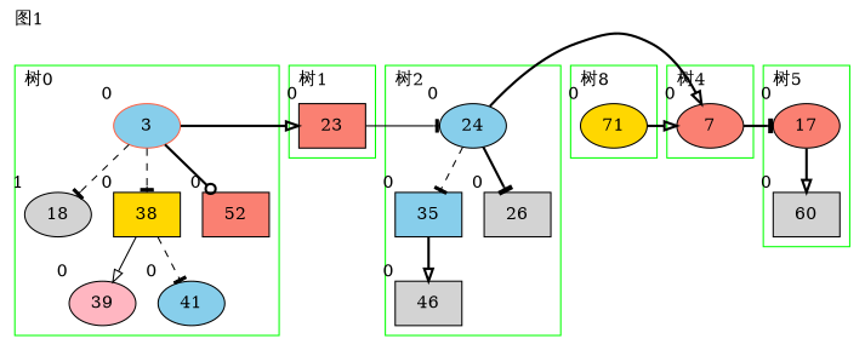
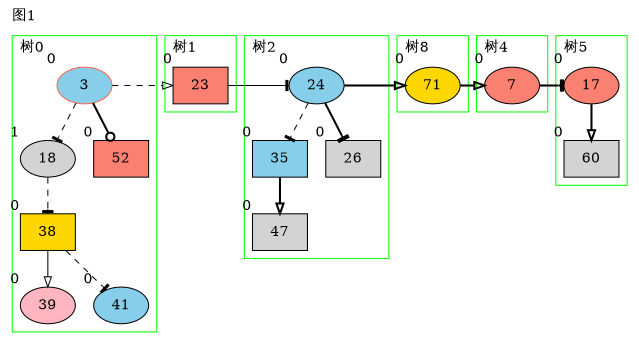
  digraph {
    label="图1"
    labeljust=l
    labelloc=t
    node [fillcolor=skyblue shape=ellipse style=filled xlabel=0]
    edge [arrowhead=tee style=bold]
    n1 [color=tomato label=3]
    n2 [fillcolor=lightgrey label=18 xlabel=1]
    n3 [fillcolor=gold label=38 shape=box]
    n4 [fillcolor=salmon label=52 shape=box]
    n5 [fillcolor=lightpink label=39]
    n6 [label=41]
    n7 [fillcolor=salmon label=23 shape=box]
    n8 [label=24]
    n9 [label=35 shape=box]
    n10 [fillcolor=lightgrey label=26 shape=box]
-   n11 [fillcolor=lightgrey label=46 shape=box]
+   n11 [fillcolor=lightgrey label=47 shape=box]
    n12 [fillcolor=gold label=71]
    n13 [fillcolor=salmon label=7]
    n14 [fillcolor=salmon label=17]
    n15 [fillcolor=lightgrey label=60 shape=box]
    subgraph cluster_1 {
      label="树0"
      pencolor=green
      n1
      n2
      n3
      n4
      n5
      n6
    }
    subgraph cluster_2 {
      label="树1"
      pencolor=green
      n7
    }
    subgraph cluster_3 {
      label="树2"
      pencolor=green
      n8
      n9
      n10
      n11
    }
    subgraph cluster_4 {
      label="树8"
      pencolor=green
      n12
    }
    subgraph cluster_5 {
      label="树4"
      pencolor=green
      n13
    }
    subgraph cluster_6 {
      label="树5"
      pencolor=green
      n14
      n15
    }
    n1 -> n2 [style=dashed]
-   n1 -> n3 [style=dashed]
+   n2 -> n3 [style=dashed]
    n1 -> n4 [arrowhead=odot]
-   n1 -> n7 [arrowhead=onormal constraint=false]
+   n1 -> n7 [arrowhead=onormal constraint=false style=dashed]
    n3 -> n5 [arrowhead=onormal style=solid]
    n3 -> n6 [style=dashed]
    n7 -> n8 [constraint=false style=solid]
    n8 -> n9 [style=dashed]
    n8 -> n10
-   n8 -> n13 [arrowhead=onormal constraint=false]
+   n8 -> n12 [arrowhead=onormal constraint=false]
    n9 -> n11 [arrowhead=onormal]
    n12 -> n13 [arrowhead=onormal constraint=false]
    n13 -> n14 [constraint=false]
    n14 -> n15 [arrowhead=onormal]
  }
